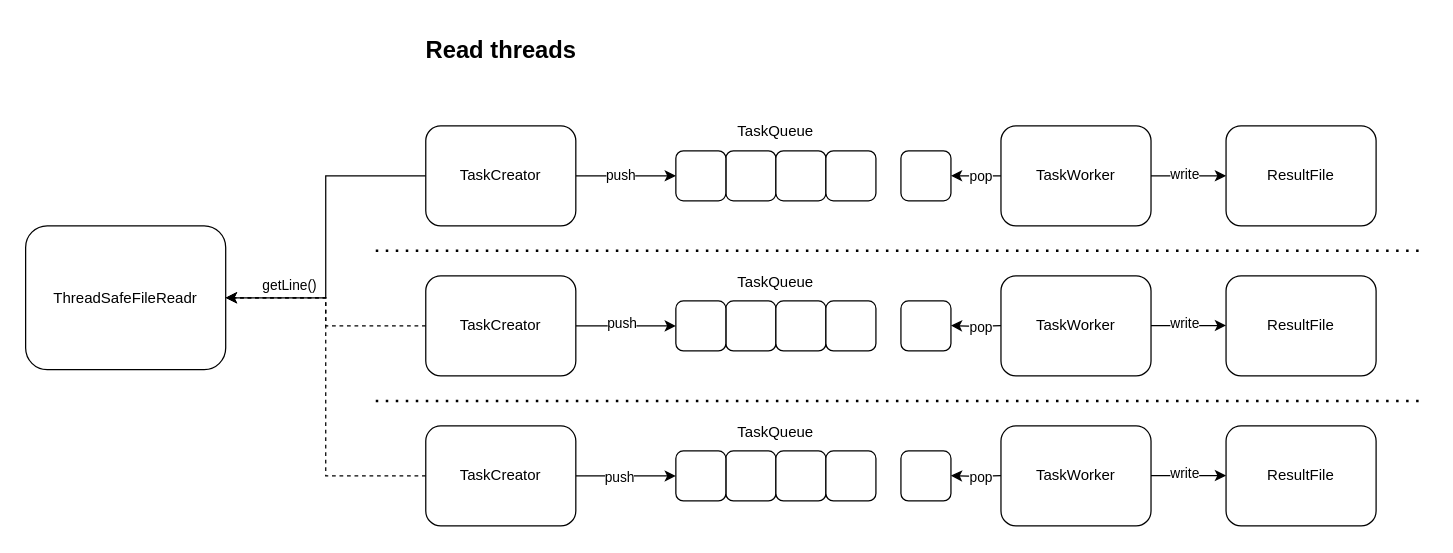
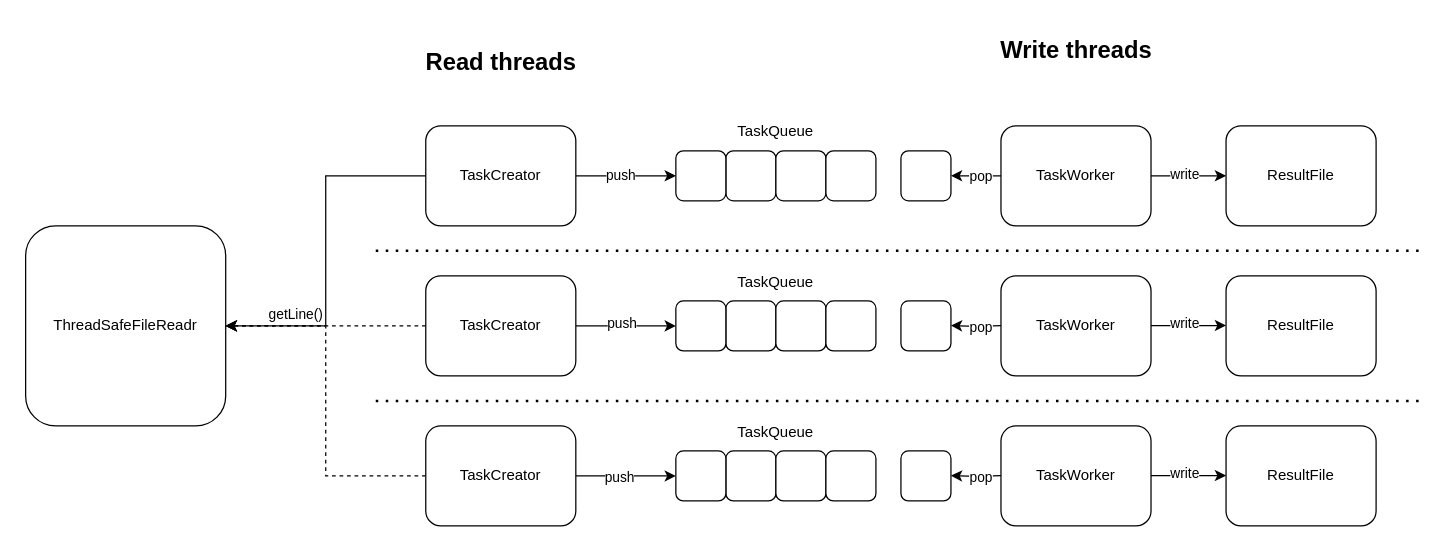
  <mxCell id="0" />
  <mxCell id="1" parent="0" />
  <mxCell id="2" value="" style="rounded=1;whiteSpace=wrap;html=1;" parent="1" vertex="1"><mxGeometry x="580" y="120" width="40" height="40" as="geometry" /></mxCell>
  <mxCell id="3" value="" style="rounded=1;whiteSpace=wrap;html=1;" parent="1" vertex="1"><mxGeometry x="620" y="120" width="40" height="40" as="geometry" /></mxCell>
  <mxCell id="4" value="" style="rounded=1;whiteSpace=wrap;html=1;" parent="1" vertex="1"><mxGeometry x="660" y="120" width="40" height="40" as="geometry" /></mxCell>
  <mxCell id="5" value="" style="rounded=1;whiteSpace=wrap;html=1;" parent="1" vertex="1"><mxGeometry x="720" y="120" width="40" height="40" as="geometry" /></mxCell>
  <mxCell id="6" value="" style="rounded=1;whiteSpace=wrap;html=1;" parent="1" vertex="1"><mxGeometry x="540" y="120" width="40" height="40" as="geometry" /></mxCell>
  <mxCell id="7" value="" style="rounded=1;whiteSpace=wrap;html=1;" parent="1" vertex="1"><mxGeometry x="580" y="240" width="40" height="40" as="geometry" /></mxCell>
  <mxCell id="8" value="" style="rounded=1;whiteSpace=wrap;html=1;" parent="1" vertex="1"><mxGeometry x="620" y="240" width="40" height="40" as="geometry" /></mxCell>
  <mxCell id="9" value="" style="rounded=1;whiteSpace=wrap;html=1;" parent="1" vertex="1"><mxGeometry x="660" y="240" width="40" height="40" as="geometry" /></mxCell>
  <mxCell id="10" value="" style="rounded=1;whiteSpace=wrap;html=1;" parent="1" vertex="1"><mxGeometry x="720" y="240" width="40" height="40" as="geometry" /></mxCell>
  <mxCell id="11" value="" style="rounded=1;whiteSpace=wrap;html=1;" parent="1" vertex="1"><mxGeometry x="540" y="240" width="40" height="40" as="geometry" /></mxCell>
  <mxCell id="12" value="" style="rounded=1;whiteSpace=wrap;html=1;" parent="1" vertex="1"><mxGeometry x="580" y="360" width="40" height="40" as="geometry" /></mxCell>
  <mxCell id="13" value="" style="rounded=1;whiteSpace=wrap;html=1;" parent="1" vertex="1"><mxGeometry x="620" y="360" width="40" height="40" as="geometry" /></mxCell>
  <mxCell id="14" value="" style="rounded=1;whiteSpace=wrap;html=1;" parent="1" vertex="1"><mxGeometry x="660" y="360" width="40" height="40" as="geometry" /></mxCell>
  <mxCell id="15" value="" style="rounded=1;whiteSpace=wrap;html=1;" parent="1" vertex="1"><mxGeometry x="720" y="360" width="40" height="40" as="geometry" /></mxCell>
  <mxCell id="16" value="" style="rounded=1;whiteSpace=wrap;html=1;" parent="1" vertex="1"><mxGeometry x="540" y="360" width="40" height="40" as="geometry" /></mxCell>
- <mxCell id="17" value="ThreadSafeFileReadr" style="rounded=1;whiteSpace=wrap;html=1;" parent="1" vertex="1"><mxGeometry x="20" y="180" width="160" height="115" as="geometry" /></mxCell>
+ <mxCell id="17" value="ThreadSafeFileReadr" style="rounded=1;whiteSpace=wrap;html=1;" parent="1" vertex="1"><mxGeometry x="20" y="180" width="160" height="160" as="geometry" /></mxCell>
  <mxCell id="18" style="edgeStyle=orthogonalEdgeStyle;rounded=0;orthogonalLoop=1;jettySize=auto;html=1;exitX=1;exitY=0.5;exitDx=0;exitDy=0;entryX=0;entryY=0.5;entryDx=0;entryDy=0;" parent="1" source="22" target="6" edge="1"><mxGeometry relative="1" as="geometry" /></mxCell>
  <mxCell id="19" value="push" style="edgeLabel;html=1;align=center;verticalAlign=middle;resizable=0;points=[];" parent="18" vertex="1" connectable="0"><mxGeometry x="-0.118" y="1" relative="1" as="geometry"><mxPoint as="offset" /></mxGeometry></mxCell>
  <mxCell id="20" style="edgeStyle=orthogonalEdgeStyle;rounded=0;orthogonalLoop=1;jettySize=auto;html=1;exitX=0;exitY=0.5;exitDx=0;exitDy=0;entryX=1;entryY=0.5;entryDx=0;entryDy=0;" parent="1" source="22" target="17" edge="1"><mxGeometry relative="1" as="geometry" /></mxCell>
  <mxCell id="21" value="getLine()" style="edgeLabel;html=1;align=center;verticalAlign=middle;resizable=0;points=[];" parent="20" vertex="1" connectable="0"><mxGeometry x="0.604" y="-3" relative="1" as="geometry"><mxPoint y="-7" as="offset" /></mxGeometry></mxCell>
  <mxCell id="22" value="TaskCreator" style="rounded=1;whiteSpace=wrap;html=1;" parent="1" vertex="1"><mxGeometry x="340" y="100" width="120" height="80" as="geometry" /></mxCell>
  <mxCell id="23" style="edgeStyle=orthogonalEdgeStyle;rounded=0;orthogonalLoop=1;jettySize=auto;html=1;exitX=1;exitY=0.5;exitDx=0;exitDy=0;" parent="1" source="26" target="11" edge="1"><mxGeometry relative="1" as="geometry" /></mxCell>
  <mxCell id="24" value="push" style="edgeLabel;html=1;align=center;verticalAlign=middle;resizable=0;points=[];" parent="23" vertex="1" connectable="0"><mxGeometry x="-0.088" y="3" relative="1" as="geometry"><mxPoint as="offset" /></mxGeometry></mxCell>
  <mxCell id="25" style="edgeStyle=orthogonalEdgeStyle;rounded=0;orthogonalLoop=1;jettySize=auto;html=1;exitX=0;exitY=0.5;exitDx=0;exitDy=0;entryX=1;entryY=0.5;entryDx=0;entryDy=0;dashed=1;" parent="1" source="26" target="17" edge="1"><mxGeometry relative="1" as="geometry" /></mxCell>
  <mxCell id="26" value="TaskCreator" style="rounded=1;whiteSpace=wrap;html=1;" parent="1" vertex="1"><mxGeometry x="340" y="220" width="120" height="80" as="geometry" /></mxCell>
  <mxCell id="27" style="edgeStyle=orthogonalEdgeStyle;rounded=0;orthogonalLoop=1;jettySize=auto;html=1;exitX=1;exitY=0.5;exitDx=0;exitDy=0;entryX=0;entryY=0.5;entryDx=0;entryDy=0;" parent="1" source="30" target="16" edge="1"><mxGeometry relative="1" as="geometry" /></mxCell>
  <mxCell id="28" value="push" style="edgeLabel;html=1;align=center;verticalAlign=middle;resizable=0;points=[];" parent="27" vertex="1" connectable="0"><mxGeometry x="-0.147" relative="1" as="geometry"><mxPoint as="offset" /></mxGeometry></mxCell>
  <mxCell id="29" style="edgeStyle=orthogonalEdgeStyle;rounded=0;orthogonalLoop=1;jettySize=auto;html=1;exitX=0;exitY=0.5;exitDx=0;exitDy=0;entryX=1;entryY=0.5;entryDx=0;entryDy=0;dashed=1;" parent="1" source="30" target="17" edge="1"><mxGeometry relative="1" as="geometry" /></mxCell>
  <mxCell id="30" value="TaskCreator" style="rounded=1;whiteSpace=wrap;html=1;" parent="1" vertex="1"><mxGeometry x="340" y="340" width="120" height="80" as="geometry" /></mxCell>
  <mxCell id="31" style="edgeStyle=orthogonalEdgeStyle;rounded=0;orthogonalLoop=1;jettySize=auto;html=1;exitX=0;exitY=0.5;exitDx=0;exitDy=0;entryX=1;entryY=0.5;entryDx=0;entryDy=0;" parent="1" source="35" target="5" edge="1"><mxGeometry relative="1" as="geometry" /></mxCell>
  <mxCell id="32" value="pop" style="edgeLabel;html=1;align=center;verticalAlign=middle;resizable=0;points=[];" parent="31" vertex="1" connectable="0"><mxGeometry x="-0.167" relative="1" as="geometry"><mxPoint as="offset" /></mxGeometry></mxCell>
  <mxCell id="33" style="edgeStyle=orthogonalEdgeStyle;rounded=0;orthogonalLoop=1;jettySize=auto;html=1;exitX=1;exitY=0.5;exitDx=0;exitDy=0;entryX=0;entryY=0.5;entryDx=0;entryDy=0;" parent="1" source="35" target="42" edge="1"><mxGeometry relative="1" as="geometry" /></mxCell>
  <mxCell id="34" value="write" style="edgeLabel;html=1;align=center;verticalAlign=middle;resizable=0;points=[];" parent="33" vertex="1" connectable="0"><mxGeometry x="-0.143" y="2" relative="1" as="geometry"><mxPoint as="offset" /></mxGeometry></mxCell>
  <mxCell id="35" value="TaskWorker" style="rounded=1;whiteSpace=wrap;html=1;" parent="1" vertex="1"><mxGeometry x="800" y="100" width="120" height="80" as="geometry" /></mxCell>
  <mxCell id="36" value="TaskWorker" style="rounded=1;whiteSpace=wrap;html=1;" parent="1" vertex="1"><mxGeometry x="800" y="220" width="120" height="80" as="geometry" /></mxCell>
  <mxCell id="37" value="TaskWorker" style="rounded=1;whiteSpace=wrap;html=1;" parent="1" vertex="1"><mxGeometry x="800" y="340" width="120" height="80" as="geometry" /></mxCell>
  <mxCell id="38" style="edgeStyle=orthogonalEdgeStyle;rounded=0;orthogonalLoop=1;jettySize=auto;html=1;exitX=0;exitY=0.5;exitDx=0;exitDy=0;entryX=1;entryY=0.5;entryDx=0;entryDy=0;" parent="1" edge="1"><mxGeometry relative="1" as="geometry"><mxPoint x="800" y="259.76" as="sourcePoint" /><mxPoint x="760" y="259.76" as="targetPoint" /></mxGeometry></mxCell>
  <mxCell id="39" value="pop" style="edgeLabel;html=1;align=center;verticalAlign=middle;resizable=0;points=[];" parent="38" vertex="1" connectable="0"><mxGeometry x="-0.167" relative="1" as="geometry"><mxPoint as="offset" /></mxGeometry></mxCell>
  <mxCell id="40" style="edgeStyle=orthogonalEdgeStyle;rounded=0;orthogonalLoop=1;jettySize=auto;html=1;exitX=0;exitY=0.5;exitDx=0;exitDy=0;entryX=1;entryY=0.5;entryDx=0;entryDy=0;" parent="1" edge="1"><mxGeometry relative="1" as="geometry"><mxPoint x="800" y="379.76" as="sourcePoint" /><mxPoint x="760" y="379.76" as="targetPoint" /></mxGeometry></mxCell>
  <mxCell id="41" value="pop" style="edgeLabel;html=1;align=center;verticalAlign=middle;resizable=0;points=[];" parent="40" vertex="1" connectable="0"><mxGeometry x="-0.167" relative="1" as="geometry"><mxPoint as="offset" /></mxGeometry></mxCell>
  <mxCell id="42" value="ResultFile" style="rounded=1;whiteSpace=wrap;html=1;" parent="1" vertex="1"><mxGeometry x="980" y="100" width="120" height="80" as="geometry" /></mxCell>
  <mxCell id="43" value="ResultFile" style="rounded=1;whiteSpace=wrap;html=1;" parent="1" vertex="1"><mxGeometry x="980" y="220" width="120" height="80" as="geometry" /></mxCell>
  <mxCell id="44" value="ResultFile" style="rounded=1;whiteSpace=wrap;html=1;" parent="1" vertex="1"><mxGeometry x="980" y="340" width="120" height="80" as="geometry" /></mxCell>
  <mxCell id="45" value="TaskQueue" style="text;html=1;strokeColor=none;fillColor=none;align=center;verticalAlign=middle;whiteSpace=wrap;rounded=0;" parent="1" vertex="1"><mxGeometry x="580" y="90" width="80" height="30" as="geometry" /></mxCell>
  <mxCell id="46" value="TaskQueue" style="text;html=1;strokeColor=none;fillColor=none;align=center;verticalAlign=middle;whiteSpace=wrap;rounded=0;" parent="1" vertex="1"><mxGeometry x="580" y="210" width="80" height="30" as="geometry" /></mxCell>
  <mxCell id="47" value="TaskQueue" style="text;html=1;strokeColor=none;fillColor=none;align=center;verticalAlign=middle;whiteSpace=wrap;rounded=0;" parent="1" vertex="1"><mxGeometry x="580" y="330" width="80" height="30" as="geometry" /></mxCell>
  <mxCell id="48" style="edgeStyle=orthogonalEdgeStyle;rounded=0;orthogonalLoop=1;jettySize=auto;html=1;exitX=1;exitY=0.5;exitDx=0;exitDy=0;entryX=0;entryY=0.5;entryDx=0;entryDy=0;" parent="1" edge="1"><mxGeometry relative="1" as="geometry"><mxPoint x="920" y="259.71" as="sourcePoint" /><mxPoint x="980" y="259.71" as="targetPoint" /></mxGeometry></mxCell>
  <mxCell id="49" value="write" style="edgeLabel;html=1;align=center;verticalAlign=middle;resizable=0;points=[];" parent="48" vertex="1" connectable="0"><mxGeometry x="-0.143" y="2" relative="1" as="geometry"><mxPoint as="offset" /></mxGeometry></mxCell>
  <mxCell id="50" style="edgeStyle=orthogonalEdgeStyle;rounded=0;orthogonalLoop=1;jettySize=auto;html=1;exitX=1;exitY=0.5;exitDx=0;exitDy=0;entryX=0;entryY=0.5;entryDx=0;entryDy=0;" parent="1" edge="1"><mxGeometry relative="1" as="geometry"><mxPoint x="920" y="379.71" as="sourcePoint" /><mxPoint x="980" y="379.71" as="targetPoint" /></mxGeometry></mxCell>
  <mxCell id="51" value="write" style="edgeLabel;html=1;align=center;verticalAlign=middle;resizable=0;points=[];" parent="50" vertex="1" connectable="0"><mxGeometry x="-0.143" y="2" relative="1" as="geometry"><mxPoint as="offset" /></mxGeometry></mxCell>
- <mxCell id="52" value="Read threads" style="text;html=1;align=center;verticalAlign=middle;resizable=0;points=[];autosize=1;strokeColor=none;fillColor=none;fontSize=19;fontStyle=1" parent="1" vertex="1"><mxGeometry x="330" y="20" width="140" height="40" as="geometry" /></mxCell>
+ <mxCell id="52" value="Read threads" style="text;html=1;align=center;verticalAlign=middle;resizable=0;points=[];autosize=1;strokeColor=none;fillColor=none;fontSize=19;fontStyle=1" parent="1" vertex="1"><mxGeometry x="330" y="30" width="140" height="40" as="geometry" /></mxCell>
+ <mxCell id="53" value="Write threads" style="text;html=1;align=center;verticalAlign=middle;resizable=0;points=[];autosize=1;strokeColor=none;fillColor=none;fontSize=19;fontStyle=1" parent="1" vertex="1"><mxGeometry x="790" y="20" width="140" height="40" as="geometry" /></mxCell>
  <mxCell id="54" value="" style="endArrow=none;dashed=1;html=1;dashPattern=1 3;strokeWidth=2;rounded=0;fontSize=19;" parent="1" edge="1"><mxGeometry width="50" height="50" relative="1" as="geometry"><mxPoint x="300" y="200" as="sourcePoint" /><mxPoint x="1140" y="200" as="targetPoint" /></mxGeometry></mxCell>
  <mxCell id="55" value="" style="endArrow=none;dashed=1;html=1;dashPattern=1 3;strokeWidth=2;rounded=0;fontSize=19;" parent="1" edge="1"><mxGeometry width="50" height="50" relative="1" as="geometry"><mxPoint x="300" y="320" as="sourcePoint" /><mxPoint x="1140" y="320" as="targetPoint" /></mxGeometry></mxCell>
